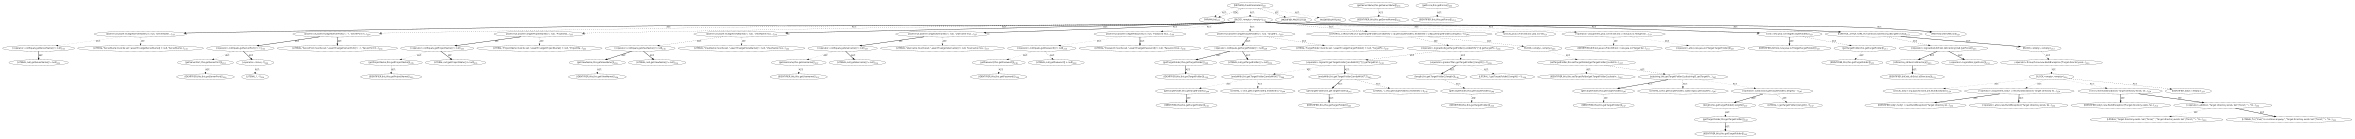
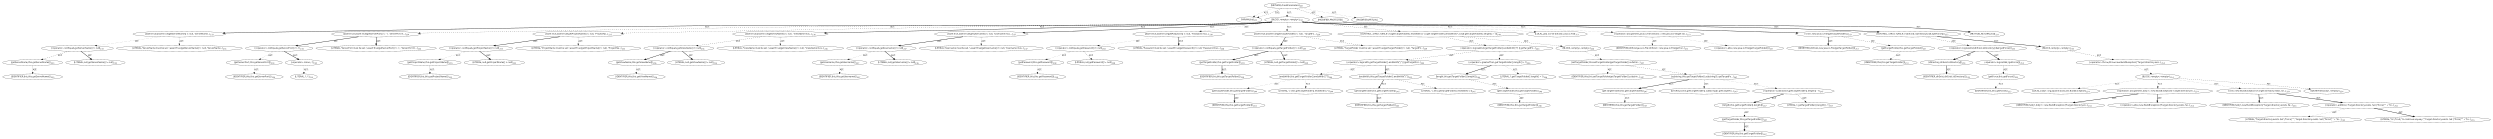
  digraph {
    fontname=Ubuntu
    node [fontname=Ubuntu]
    edge [fontname=Ubuntu style=dotted]
    n1 [label=<(METHOD,checkParameters)<SUB>231</SUB>>]
    n2 [label=<(PARAM,this)<SUB>231</SUB>>]
    n3 [label=<(BLOCK,&lt;empty&gt;,&lt;empty&gt;)<SUB>231</SUB>>]
    n4 [label=<(MODIFIER,PROTECTED)>]
    n5 [label=<(MODIFIER,VIRTUAL)>]
    n6 [label=<(assertTrue,assertTrue(getServerName() != null, &quot;ServerName...)<SUB>233</SUB>>]
    n7 [label=<(assertTrue,assertTrue(getServerPort() != -1, &quot;ServerPort m...)<SUB>234</SUB>>]
    n8 [label=<(assertTrue,assertTrue(getProjectName() != null, &quot;ProjectNa...)<SUB>235</SUB>>]
    n9 [label=<(assertTrue,assertTrue(getViewName() != null, &quot;ViewName mus...)<SUB>236</SUB>>]
    n10 [label=<(assertTrue,assertTrue(getUsername() != null, &quot;Username mus...)<SUB>237</SUB>>]
    n11 [label=<(assertTrue,assertTrue(getPassword() != null, &quot;Password mus...)<SUB>238</SUB>>]
    n12 [label=<(assertTrue,assertTrue(getTargetFolder() != null, &quot;TargetFo...)<SUB>239</SUB>>]
    n13 [label=<(CONTROL_STRUCTURE,IF,if ((getTargetFolder().endsWith(&quot;/&quot;) || getTargetFolder().endsWith(&quot;\\&quot;)) &amp;&amp; getTargetFolder().length() &gt; 1))<SUB>244</SUB>>]
    n14 [label=<(LOCAL,java.io.File dirExist: java.io.File)<SUB>751</SUB>>]
    n15 [label=<(&lt;operator&gt;.assignment,java.io.File dirExist = new java.io.File(getTar...)<SUB>251</SUB>>]
    n16 [label=<(&lt;init&gt;,new java.io.File(getTargetFolder()))<SUB>251</SUB>>]
    n17 [label=<(CONTROL_STRUCTURE,IF,if (dirExist.isDirectory() &amp;&amp; !getForce()))<SUB>253</SUB>>]
    n18 [label=<(METHOD_RETURN,void)<SUB>231</SUB>>]
    n19 [label=<(&lt;operator&gt;.notEquals,getServerName() != null)<SUB>233</SUB>>]
    n20 [label=<(LITERAL,&quot;ServerName must be set.&quot;,assertTrue(getServerName() != null, &quot;ServerName...)<SUB>233</SUB>>]
    n21 [label=<(&lt;operator&gt;.notEquals,getServerPort() != -1)<SUB>234</SUB>>]
    n22 [label=<(LITERAL,&quot;ServerPort must be set.&quot;,assertTrue(getServerPort() != -1, &quot;ServerPort m...)<SUB>234</SUB>>]
    n23 [label=<(&lt;operator&gt;.notEquals,getProjectName() != null)<SUB>235</SUB>>]
    n24 [label=<(LITERAL,&quot;ProjectName must be set.&quot;,assertTrue(getProjectName() != null, &quot;ProjectNa...)<SUB>235</SUB>>]
    n25 [label=<(&lt;operator&gt;.notEquals,getViewName() != null)<SUB>236</SUB>>]
    n26 [label=<(LITERAL,&quot;ViewName must be set.&quot;,assertTrue(getViewName() != null, &quot;ViewName mus...)<SUB>236</SUB>>]
    n27 [label=<(&lt;operator&gt;.notEquals,getUsername() != null)<SUB>237</SUB>>]
    n28 [label=<(LITERAL,&quot;Username must be set.&quot;,assertTrue(getUsername() != null, &quot;Username mus...)<SUB>237</SUB>>]
    n29 [label=<(&lt;operator&gt;.notEquals,getPassword() != null)<SUB>238</SUB>>]
    n30 [label=<(LITERAL,&quot;Password must be set.&quot;,assertTrue(getPassword() != null, &quot;Password mus...)<SUB>238</SUB>>]
    n31 [label=<(&lt;operator&gt;.notEquals,getTargetFolder() != null)<SUB>239</SUB>>]
    n32 [label=<(LITERAL,&quot;TargetFolder must be set.&quot;,assertTrue(getTargetFolder() != null, &quot;TargetFo...)<SUB>239</SUB>>]
    n33 [label=<(&lt;operator&gt;.logicalAnd,(getTargetFolder().endsWith(&quot;/&quot;) || getTargetFo...)<SUB>244</SUB>>]
    n34 [label=<(BLOCK,&lt;empty&gt;,&lt;empty&gt;)<SUB>246</SUB>>]
    n35 [label=<(IDENTIFIER,dirExist,java.io.File dirExist = new java.io.File(getTar...)<SUB>251</SUB>>]
    n36 [label=<(&lt;operator&gt;.alloc,new java.io.File(getTargetFolder()))<SUB>251</SUB>>]
    n37 [label=<(IDENTIFIER,dirExist,new java.io.File(getTargetFolder()))<SUB>251</SUB>>]
    n38 [label=<(getTargetFolder,this.getTargetFolder())<SUB>251</SUB>>]
    n39 [label=<(&lt;operator&gt;.logicalAnd,dirExist.isDirectory() &amp;&amp; !getForce())<SUB>253</SUB>>]
    n40 [label=<(BLOCK,&lt;empty&gt;,&lt;empty&gt;)<SUB>253</SUB>>]
    n41 [label=<(getServerName,this.getServerName())<SUB>233</SUB>>]
    n42 [label=<(LITERAL,null,getServerName() != null)<SUB>233</SUB>>]
    n43 [label=<(IDENTIFIER,this,this.getServerName())<SUB>233</SUB>>]
    n44 [label=<(getServerPort,this.getServerPort())<SUB>234</SUB>>]
    n45 [label=<(&lt;operator&gt;.minus,-1)<SUB>234</SUB>>]
    n46 [label=<(IDENTIFIER,this,this.getServerPort())<SUB>234</SUB>>]
    n47 [label=<(LITERAL,1,-1)<SUB>234</SUB>>]
    n48 [label=<(getProjectName,this.getProjectName())<SUB>235</SUB>>]
    n49 [label=<(LITERAL,null,getProjectName() != null)<SUB>235</SUB>>]
    n50 [label=<(IDENTIFIER,this,this.getProjectName())<SUB>235</SUB>>]
    n51 [label=<(getViewName,this.getViewName())<SUB>236</SUB>>]
    n52 [label=<(LITERAL,null,getViewName() != null)<SUB>236</SUB>>]
    n53 [label=<(IDENTIFIER,this,this.getViewName())<SUB>236</SUB>>]
    n54 [label=<(getUsername,this.getUsername())<SUB>237</SUB>>]
    n55 [label=<(LITERAL,null,getUsername() != null)<SUB>236</SUB>>]
    n56 [label=<(IDENTIFIER,this,this.getUsername())<SUB>237</SUB>>]
    n57 [label=<(getPassword,this.getPassword())<SUB>238</SUB>>]
    n58 [label=<(LITERAL,null,getPassword() != null)<SUB>238</SUB>>]
    n59 [label=<(IDENTIFIER,this,this.getPassword())<SUB>238</SUB>>]
    n60 [label=<(getTargetFolder,this.getTargetFolder())<SUB>239</SUB>>]
    n61 [label=<(LITERAL,null,getTargetFolder() != null)<SUB>239</SUB>>]
    n62 [label=<(IDENTIFIER,this,this.getTargetFolder())<SUB>239</SUB>>]
    n63 [label=<(&lt;operator&gt;.logicalOr,getTargetFolder().endsWith(&quot;/&quot;) || getTargetFol...)<SUB>244</SUB>>]
    n64 [label=<(&lt;operator&gt;.greaterThan,getTargetFolder().length() &gt; 1)<SUB>246</SUB>>]
    n65 [label=<(setTargetFolder,this.setTargetFolder(getTargetFolder().substrin...)<SUB>247</SUB>>]
    n66 [label=<(endsWith,this.getTargetFolder().endsWith(&quot;/&quot;))<SUB>244</SUB>>]
    n67 [label=<(endsWith,this.getTargetFolder().endsWith(&quot;\\&quot;))<SUB>245</SUB>>]
    n68 [label=<(length,this.getTargetFolder().length())<SUB>246</SUB>>]
    n69 [label=<(LITERAL,1,getTargetFolder().length() &gt; 1)<SUB>246</SUB>>]
    n70 [label=<(getTargetFolder,this.getTargetFolder())<SUB>244</SUB>>]
    n71 [label=<(LITERAL,&quot;/&quot;,this.getTargetFolder().endsWith(&quot;/&quot;))<SUB>244</SUB>>]
    n72 [label=<(getTargetFolder,this.getTargetFolder())<SUB>245</SUB>>]
    n73 [label=<(LITERAL,&quot;\\&quot;,this.getTargetFolder().endsWith(&quot;\\&quot;))<SUB>245</SUB>>]
    n74 [label=<(IDENTIFIER,this,this.getTargetFolder())<SUB>244</SUB>>]
    n75 [label=<(IDENTIFIER,this,this.getTargetFolder())<SUB>245</SUB>>]
    n76 [label=<(getTargetFolder,this.getTargetFolder())<SUB>246</SUB>>]
    n77 [label=<(IDENTIFIER,this,this.getTargetFolder())<SUB>246</SUB>>]
    n78 [label=<(IDENTIFIER,this,this.setTargetFolder(getTargetFolder().substrin...)<SUB>247</SUB>>]
    n79 [label=<(substring,this.getTargetFolder().substring(0, getTargetFo...)<SUB>247</SUB>>]
    n80 [label=<(getTargetFolder,this.getTargetFolder())<SUB>247</SUB>>]
    n81 [label=<(LITERAL,0,this.getTargetFolder().substring(0, getTargetFo...)<SUB>247</SUB>>]
    n82 [label=<(&lt;operator&gt;.subtraction,getTargetFolder().length() - 1)<SUB>247</SUB>>]
    n83 [label=<(IDENTIFIER,this,this.getTargetFolder())<SUB>247</SUB>>]
    n84 [label=<(length,this.getTargetFolder().length())<SUB>247</SUB>>]
    n85 [label=<(LITERAL,1,getTargetFolder().length() - 1)<SUB>247</SUB>>]
    n86 [label=<(getTargetFolder,this.getTargetFolder())<SUB>247</SUB>>]
    n87 [label=<(IDENTIFIER,this,this.getTargetFolder())<SUB>247</SUB>>]
    n88 [label=<(IDENTIFIER,this,this.getTargetFolder())<SUB>251</SUB>>]
    n89 [label=<(isDirectory,dirExist.isDirectory())<SUB>253</SUB>>]
    n90 [label=<(&lt;operator&gt;.logicalNot,!getForce())<SUB>253</SUB>>]
    n91 [label=<(&lt;operator&gt;.throw,throw new BuildException(&quot;Target directory exis...)<SUB>254</SUB>>]
    n92 [label=<(IDENTIFIER,dirExist,dirExist.isDirectory())<SUB>253</SUB>>]
    n93 [label=<(getForce,this.getForce())<SUB>253</SUB>>]
    n94 [label=<(IDENTIFIER,this,this.getForce())<SUB>253</SUB>>]
    n95 [label=<(BLOCK,&lt;empty&gt;,&lt;empty&gt;)<SUB>254</SUB>>]
    n96 [label=<(LOCAL,$obj1: org.apache.tools.ant.BuildException)<SUB>254</SUB>>]
    n97 [label=<(&lt;operator&gt;.assignment,$obj1 = new BuildException(&quot;Target directory ex...)<SUB>254</SUB>>]
    n98 [label=<(&lt;init&gt;,new BuildException(&quot;Target directory exists. Se...)<SUB>254</SUB>>]
    n99 [label=<(IDENTIFIER,$obj1,&lt;empty&gt;)<SUB>254</SUB>>]
    n100 [label=<(IDENTIFIER,$obj1,$obj1 = new BuildException(&quot;Target directory ex...)<SUB>254</SUB>>]
    n101 [label=<(&lt;operator&gt;.alloc,new BuildException(&quot;Target directory exists. Se...)<SUB>254</SUB>>]
    n102 [label=<(IDENTIFIER,$obj1,new BuildException(&quot;Target directory exists. Se...)<SUB>254</SUB>>]
    n103 [label=<(&lt;operator&gt;.addition,&quot;Target directory exists. Set \&quot;force\&quot; &quot; + &quot;to...)<SUB>254</SUB>>]
    n104 [label=<(LITERAL,&quot;Target directory exists. Set \&quot;force\&quot; &quot;,&quot;Target directory exists. Set \&quot;force\&quot; &quot; + &quot;to...)<SUB>254</SUB>>]
    n105 [label=<(LITERAL,&quot;to \&quot;true\&quot; to continue anyway.&quot;,&quot;Target directory exists. Set \&quot;force\&quot; &quot; + &quot;to...)<SUB>255</SUB>>]
    n1 -> n2 [label="AST: "]
    n1 -> n2 [label="DDG: " style=dashed]
    n1 -> n3 [label="AST: "]
    n1 -> n4 [label="AST: " style=dashed]
    n1 -> n5 [label="AST: "]
    n3 -> n6 [label="AST: " style=bold]
    n3 -> n7 [label="AST: " style=dashed]
    n3 -> n8 [label="AST: " style=dashed]
    n3 -> n9 [label="AST: " style=bold]
    n3 -> n10 [label="AST: " style=bold]
    n3 -> n11 [label="AST: "]
    n3 -> n12 [label="AST: "]
    n3 -> n13 [label="AST: " style=dashed]
    n3 -> n14 [label="AST: "]
    n3 -> n15 [label="AST: "]
    n3 -> n16 [label="AST: " style=bold]
    n3 -> n17 [label="AST: " style=bold]
    n4 -> n18 [label="AST: " style=bold]
    n6 -> n19 [label="AST: "]
    n6 -> n20 [label="AST: "]
    n7 -> n21 [label="AST: " style=bold]
    n7 -> n22 [label="AST: " style=bold]
    n8 -> n23 [label="AST: " style=bold]
    n8 -> n24 [label="AST: "]
    n9 -> n25 [label="AST: " style=dashed]
    n9 -> n26 [label="AST: "]
    n10 -> n27 [label="AST: " style=bold]
    n10 -> n28 [label="AST: "]
    n11 -> n29 [label="AST: "]
    n11 -> n30 [label="AST: " style=bold]
    n12 -> n31 [label="AST: " style=bold]
    n12 -> n32 [label="AST: " style=dashed]
    n13 -> n33 [label="AST: " style=dashed]
    n13 -> n34 [label="AST: " style=dashed]
    n15 -> n35 [label="AST: "]
    n15 -> n36 [label="AST: "]
    n16 -> n37 [label="AST: " style=bold]
    n16 -> n38 [label="AST: " style=dashed]
    n17 -> n39 [label="AST: " style=dashed]
    n17 -> n40 [label="AST: " style=bold]
+   n19 -> n41 [label="AST: " style=dashed]
    n19 -> n42 [label="AST: " style=bold]
    n21 -> n44 [label="AST: "]
    n21 -> n45 [label="AST: " style=bold]
    n23 -> n48 [label="AST: "]
    n23 -> n49 [label="AST: " style=bold]
    n25 -> n51 [label="AST: " style=bold]
    n25 -> n52 [label="AST: " style=bold]
    n27 -> n54 [label="AST: "]
    n27 -> n55 [label="AST: " style=bold]
    n29 -> n57 [label="AST: "]
    n29 -> n58 [label="AST: " style=dashed]
    n31 -> n60 [label="AST: " style=bold]
    n31 -> n61 [label="AST: " style=bold]
    n33 -> n63 [label="AST: " style=dashed]
    n33 -> n64 [label="AST: "]
    n34 -> n65 [label="AST: "]
    n38 -> n88 [label="AST: "]
    n39 -> n89 [label="AST: " style=bold]
    n39 -> n90 [label="AST: " style=bold]
    n40 -> n91 [label="AST: " style=dashed]
    n41 -> n43 [label="AST: " style=dashed]
    n44 -> n46 [label="AST: "]
    n45 -> n47 [label="AST: "]
    n48 -> n50 [label="AST: " style=dashed]
    n51 -> n53 [label="AST: "]
    n54 -> n56 [label="AST: "]
    n57 -> n59 [label="AST: "]
    n60 -> n62 [label="AST: " style=bold]
    n63 -> n66 [label="AST: "]
    n63 -> n67 [label="AST: " style=bold]
    n64 -> n68 [label="AST: " style=bold]
    n64 -> n69 [label="AST: "]
    n65 -> n78 [label="AST: "]
    n65 -> n79 [label="AST: " style=dashed]
    n66 -> n70 [label="AST: "]
    n66 -> n71 [label="AST: "]
    n67 -> n72 [label="AST: " style=bold]
    n67 -> n73 [label="AST: " style=dashed]
    n68 -> n76 [label="AST: " style=dashed]
    n70 -> n74 [label="AST: " style=bold]
    n72 -> n75 [label="AST: " style=bold]
    n76 -> n77 [label="AST: " style=dashed]
    n79 -> n80 [label="AST: " style=bold]
    n79 -> n81 [label="AST: " style=dashed]
    n79 -> n82 [label="AST: "]
    n80 -> n83 [label="AST: "]
    n82 -> n84 [label="AST: " style=bold]
    n82 -> n85 [label="AST: " style=dashed]
    n84 -> n86 [label="AST: "]
    n86 -> n87 [label="AST: " style=bold]
    n89 -> n92 [label="AST: " style=bold]
+   n90 -> n93 [label="AST: " style=dashed]
    n91 -> n95 [label="AST: "]
    n93 -> n94 [label="AST: "]
    n95 -> n96 [label="AST: "]
    n95 -> n97 [label="AST: "]
    n95 -> n98 [label="AST: "]
    n95 -> n99 [label="AST: " style=dashed]
    n97 -> n100 [label="AST: " style=bold]
    n97 -> n101 [label="AST: " style=bold]
    n98 -> n102 [label="AST: " style=bold]
    n98 -> n103 [label="AST: " style=bold]
    n103 -> n104 [label="AST: "]
    n103 -> n105 [label="AST: " style=bold]
  }
